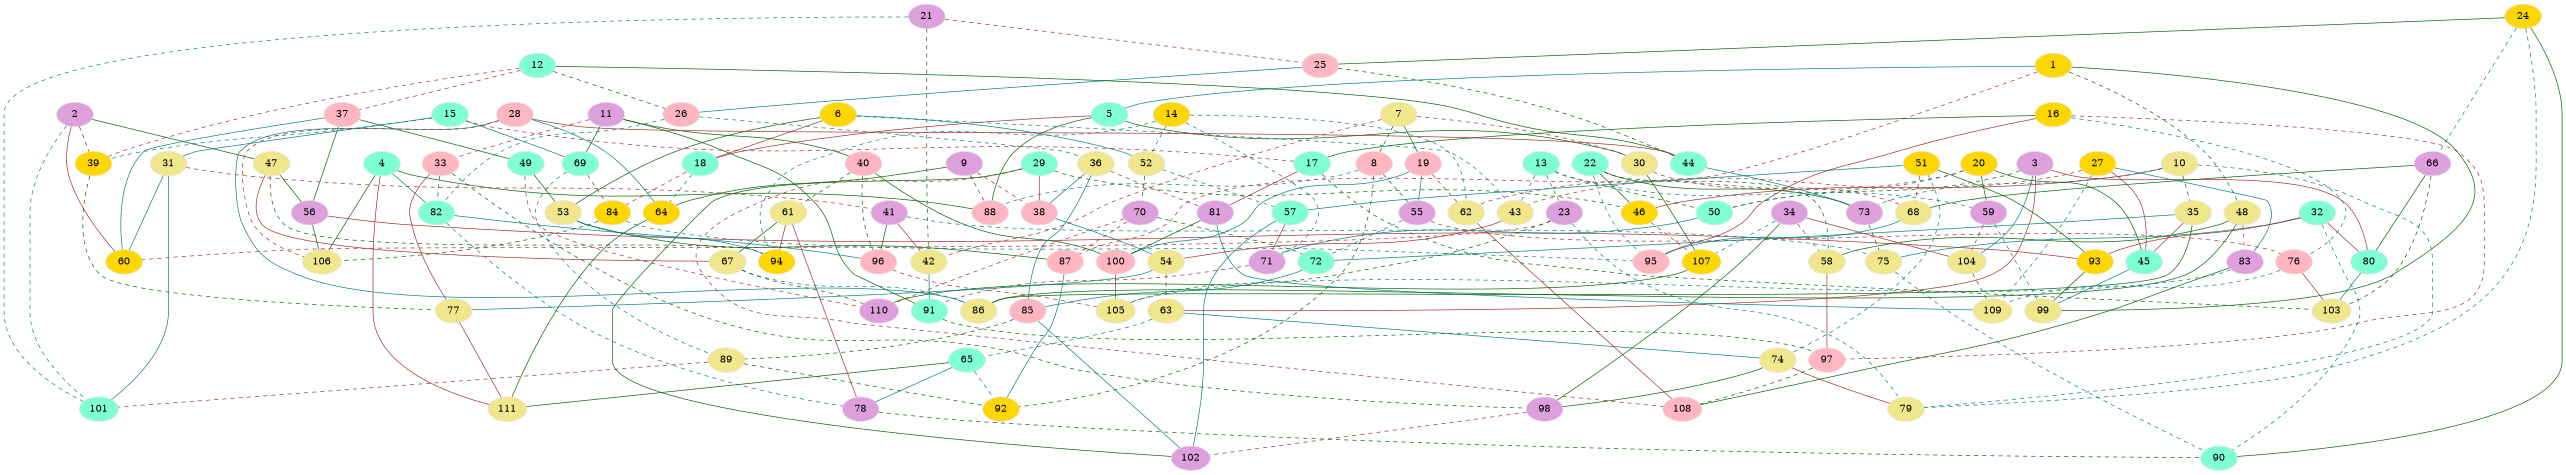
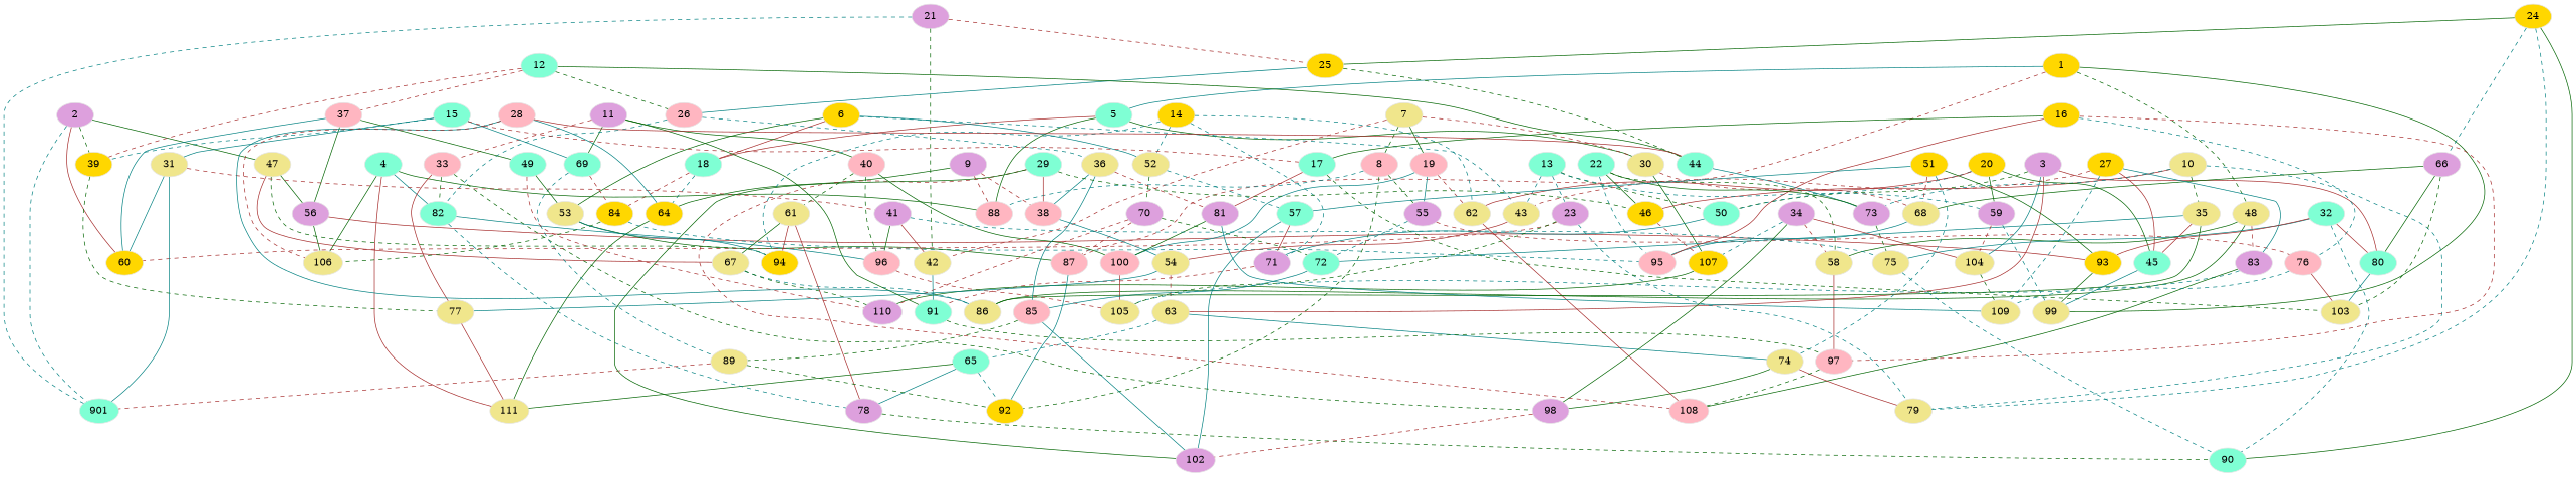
  graph {
    node [color=gray90 fillcolor=khaki style=filled]
    edge [color=darkgreen style=solid]
    1 [fillcolor=gold]
    5 [fillcolor=aquamarine]
    48
    87 [fillcolor=lightpink]
    99
    88 [fillcolor=lightpink]
    18 [fillcolor=aquamarine]
    30
    58
    83 [fillcolor=plum]
    86
    92 [fillcolor=gold]
    2 [fillcolor=plum]
    39 [fillcolor=gold]
    47
    60 [fillcolor=gold]
-   101 [fillcolor=aquamarine]
+   101 [fillcolor=aquamarine label=901]
    77
    94 [fillcolor=gold]
    56 [fillcolor=plum]
    67
    3 [fillcolor=plum]
    50 [fillcolor=aquamarine]
    63
    80 [fillcolor=aquamarine]
    104
    71 [fillcolor=plum]
    74
    65 [fillcolor=aquamarine]
    103
    109
    4 [fillcolor=aquamarine]
    82 [fillcolor=aquamarine]
    106
    111
    96 [fillcolor=lightpink]
    78 [fillcolor=plum]
    64 [fillcolor=gold]
    84 [fillcolor=gold]
    68
    107 [fillcolor=gold]
    6 [fillcolor=gold]
    43
    52
    53
    54
    57 [fillcolor=aquamarine]
    70 [fillcolor=plum]
    7
    8 [fillcolor=lightpink]
    19 [fillcolor=lightpink]
    42
    55 [fillcolor=plum]
    62
    100 [fillcolor=lightpink]
    91 [fillcolor=aquamarine]
    76 [fillcolor=lightpink]
    72 [fillcolor=aquamarine]
    9 [fillcolor=plum]
    38 [fillcolor=lightpink]
    21 [fillcolor=plum]
-   25 [fillcolor=lightpink]
+   25 [fillcolor=gold]
    10
    35
    46 [fillcolor=gold]
    73 [fillcolor=plum]
    79
    45 [fillcolor=aquamarine]
    75
    11 [fillcolor=plum]
    33 [fillcolor=lightpink]
    40 [fillcolor=lightpink]
    69 [fillcolor=aquamarine]
    98 [fillcolor=plum]
    61
    89
    97 [fillcolor=lightpink]
    12 [fillcolor=aquamarine]
    26 [fillcolor=lightpink]
    37 [fillcolor=lightpink]
    44 [fillcolor=aquamarine]
    36
    49 [fillcolor=aquamarine]
    13 [fillcolor=aquamarine]
    23 [fillcolor=plum]
    59 [fillcolor=plum]
    105
    14 [fillcolor=gold]
    108 [fillcolor=lightpink]
    15 [fillcolor=aquamarine]
    17 [fillcolor=aquamarine]
    31
    81 [fillcolor=plum]
    41 [fillcolor=plum]
    16 [fillcolor=gold]
    95 [fillcolor=lightpink]
    20 [fillcolor=gold]
    22 [fillcolor=aquamarine]
    24 [fillcolor=gold]
    66 [fillcolor=plum]
    90 [fillcolor=aquamarine]
    85 [fillcolor=lightpink]
    27 [fillcolor=gold]
    28 [fillcolor=lightpink]
    29 [fillcolor=aquamarine]
    102 [fillcolor=plum]
    110 [fillcolor=plum]
    32 [fillcolor=aquamarine]
    93 [fillcolor=gold]
    34 [fillcolor=plum]
    51 [fillcolor=gold]
    1 -- 5 [color=teal]
    1 -- 48 [style=dashed]
    1 -- 87 [color=brown style=dashed]
    1 -- 99
    5 -- 88
    5 -- 18 [color=brown]
    5 -- 30
    48 -- 58
    48 -- 83 [color=brown style=dashed]
    48 -- 86
    87 -- 92 [color=teal]
    18 -- 64 [color=teal style=dashed]
    18 -- 84 [color=brown style=dashed]
    30 -- 68 [color=brown style=dashed]
    30 -- 107
    58 -- 97 [color=brown]
    83 -- 105 [color=teal style=dashed]
    83 -- 108
    2 -- 39 [style=dashed]
    2 -- 47
    2 -- 60 [color=brown]
    2 -- 101 [color=teal style=dashed]
    39 -- 77 [style=dashed]
    47 -- 94 [style=dashed]
    47 -- 56
    47 -- 67 [color=brown]
    77 -- 111 [color=brown]
    56 -- 106
    56 -- 93 [color=brown]
    67 -- 86 [color=teal style=dashed]
    67 -- 110 [style=dashed]
    3 -- 50 [style=dashed]
    3 -- 63 [color=brown]
    3 -- 80 [color=brown]
    3 -- 104 [color=teal]
    50 -- 71 [color=teal]
    63 -- 74 [color=teal]
    63 -- 65 [color=teal style=dashed]
    80 -- 103 [color=teal]
    104 -- 109 [style=dashed]
    71 -- 91 [color=brown style=dashed]
    74 -- 79 [color=brown]
    74 -- 98
    65 -- 92 [color=teal style=dashed]
    65 -- 111
    65 -- 78 [color=teal]
    4 -- 88
    4 -- 82 [color=teal]
    4 -- 106
    4 -- 111 [color=brown]
    82 -- 96 [color=teal]
    82 -- 78 [color=teal style=dashed]
    96 -- 105 [color=brown style=dashed]
    78 -- 90 [style=dashed]
    64 -- 111
    84 -- 106 [style=dashed]
    84 -- 95 [color=teal style=dashed]
    68 -- 95 [color=teal]
    107 -- 110
    6 -- 18 [color=brown]
    6 -- 43 [color=teal style=dashed]
    6 -- 52 [color=teal]
    6 -- 53
    43 -- 54 [color=brown]
    52 -- 57 [color=teal style=dashed]
    52 -- 70 [style=dashed]
    53 -- 87
    53 -- 94 [color=teal]
    54 -- 77 [color=teal]
    54 -- 63 [color=brown style=dashed]
    57 -- 71 [color=brown]
    57 -- 102 [color=teal]
    70 -- 87 [color=brown style=dashed]
    70 -- 72 [style=dashed]
    70 -- 110 [color=brown style=dashed]
    7 -- 30 [color=brown style=dashed]
    7 -- 8 [style=dashed]
    7 -- 19
    7 -- 42 [color=brown style=dashed]
    8 -- 88 [color=teal style=dashed]
    8 -- 92 [style=dashed]
    8 -- 55 [style=dashed]
    19 -- 55 [color=teal]
    19 -- 62 [color=brown style=dashed]
    19 -- 100 [color=teal]
    42 -- 91 [color=teal]
    55 -- 76 [color=brown style=dashed]
    55 -- 72 [color=teal style=dashed]
    62 -- 108 [color=brown]
    100 -- 105 [color=brown]
    91 -- 97 [style=dashed]
    76 -- 103 [color=brown]
    76 -- 109 [color=teal style=dashed]
    72 -- 85 [color=teal]
    9 -- 88 [color=brown style=dashed]
    9 -- 64
    9 -- 38 [color=brown style=dashed]
    38 -- 54 [color=teal]
    21 -- 101 [color=teal style=dashed]
    21 -- 42 [style=dashed]
    21 -- 25 [color=brown style=dashed]
    25 -- 26 [color=teal]
    25 -- 44 [style=dashed]
    10 -- 35 [style=dashed]
    10 -- 46 [color=brown]
    10 -- 73 [color=teal style=dashed]
    10 -- 79 [color=teal style=dashed]
    35 -- 86
    35 -- 72 [color=teal]
    35 -- 45 [color=brown]
    46 -- 107 [color=brown style=dashed]
    73 -- 75 [style=dashed]
    45 -- 99 [color=teal]
    75 -- 90 [color=teal style=dashed]
    11 -- 91
    11 -- 33 [color=brown style=dashed]
    11 -- 40
    11 -- 69
    33 -- 77 [color=brown]
    33 -- 82 [style=dashed]
    33 -- 98 [style=dashed]
    40 -- 96 [style=dashed]
    40 -- 100
    40 -- 61 [style=dashed]
    69 -- 84 [color=brown style=dashed]
    69 -- 89 [color=teal style=dashed]
    98 -- 102 [color=brown style=dashed]
    61 -- 94 [color=brown]
    61 -- 67
    61 -- 78 [color=brown]
    89 -- 92 [style=dashed]
    89 -- 101 [color=brown style=dashed]
    97 -- 108 [style=dashed]
    12 -- 39 [color=brown style=dashed]
    12 -- 26 [style=dashed]
    12 -- 37 [color=brown style=dashed]
    12 -- 44
    26 -- 82 [color=teal style=dashed]
    26 -- 36 [color=teal style=dashed]
    37 -- 60 [color=teal]
    37 -- 56
    37 -- 49
    44 -- 73 [color=teal]
    36 -- 38 [color=teal]
    36 -- 81 [color=brown style=dashed]
    36 -- 85 [color=teal]
    49 -- 53
    49 -- 110 [color=brown style=dashed]
    13 -- 50 [style=dashed]
    13 -- 43 [color=teal style=dashed]
    13 -- 23 [color=teal style=dashed]
    13 -- 59 [color=teal style=dashed]
    23 -- 60 [color=brown style=dashed]
    23 -- 79 [color=teal style=dashed]
    23 -- 105 [style=dashed]
    59 -- 99 [color=teal style=dashed]
    59 -- 104 [color=brown style=dashed]
    14 -- 94 [color=teal style=dashed]
    14 -- 71 [color=teal style=dashed]
    14 -- 52 [color=teal style=dashed]
    14 -- 62 [color=teal style=dashed]
    15 -- 39 [color=teal style=dashed]
    15 -- 69 [color=teal]
    15 -- 17 [color=brown style=dashed]
    15 -- 31 [color=teal]
    17 -- 103 [style=dashed]
    17 -- 81 [color=brown]
    31 -- 60 [color=teal]
    31 -- 101 [color=teal]
    31 -- 41 [color=brown style=dashed]
    81 -- 109 [color=teal]
    81 -- 100
    41 -- 96
    41 -- 42 [color=brown]
    41 -- 75 [color=teal style=dashed]
    16 -- 76 [color=teal style=dashed]
    16 -- 97 [color=brown style=dashed]
    16 -- 17
    16 -- 95 [color=brown]
    20 -- 50 [color=teal style=dashed]
-   20 -- 62 [color=brown style=dashed]
+   20 -- 62 [color=brown]
    20 -- 45
    20 -- 59
    22 -- 58 [style=dashed]
    22 -- 46
    22 -- 73
    22 -- 95 [color=teal style=dashed]
    24 -- 25
    24 -- 79 [color=teal style=dashed]
    24 -- 66 [color=teal style=dashed]
    24 -- 90
    66 -- 80
    66 -- 103 [style=dashed]
    66 -- 68
    85 -- 89 [style=dashed]
    85 -- 102 [color=teal]
    27 -- 83 [color=teal]
    27 -- 109 [color=teal style=dashed]
    27 -- 43 [color=brown style=dashed]
    27 -- 45 [color=brown]
    28 -- 86 [color=teal]
    28 -- 106 [color=brown style=dashed]
    28 -- 64 [color=teal]
    28 -- 44 [color=brown]
    29 -- 38 [color=brown]
    29 -- 46 [style=dashed]
    29 -- 108 [color=brown style=dashed]
    29 -- 102
    32 -- 80 [color=brown]
    32 -- 75 [color=teal]
    32 -- 90 [color=teal style=dashed]
    32 -- 93 [color=brown]
    93 -- 99
    34 -- 58 [color=brown style=dashed]
    34 -- 104 [color=brown]
    34 -- 107 [color=teal style=dashed]
    34 -- 98
    51 -- 74 [color=teal style=dashed]
    51 -- 68 [color=brown style=dashed]
    51 -- 57 [color=teal]
    51 -- 93
  }
